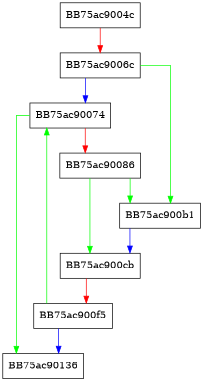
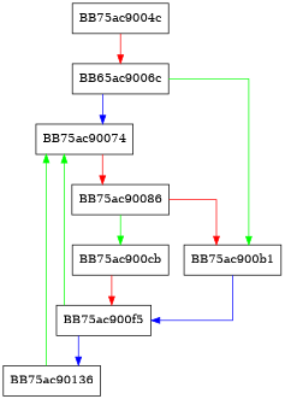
  digraph {
    splines=ortho
    node [shape=box]
    edge [color=red]
    BB75ac9004c
-   BB75ac9006c
+   BB75ac9006c [label=BB65ac9006c]
    BB75ac90074
    BB75ac90136
    BB75ac90086
    BB75ac900b1
    BB75ac900cb
    BB75ac900f5
    BB75ac9004c -> BB75ac9006c
    BB75ac9006c -> BB75ac90074 [color=blue]
    BB75ac9006c -> BB75ac900b1 [color=green]
-   BB75ac90074 -> BB75ac90136 [color=green]
+   BB75ac90136 -> BB75ac90074 [color=green]
    BB75ac90074 -> BB75ac90086
-   BB75ac90086 -> BB75ac900b1 [color=green]
+   BB75ac90086 -> BB75ac900b1
    BB75ac90086 -> BB75ac900cb [color=green]
-   BB75ac900b1 -> BB75ac900cb [color=blue]
+   BB75ac900b1 -> BB75ac900f5 [color=blue]
    BB75ac900cb -> BB75ac900f5
    BB75ac900f5 -> BB75ac90074 [color=green]
    BB75ac900f5 -> BB75ac90136 [color=blue]
  }
